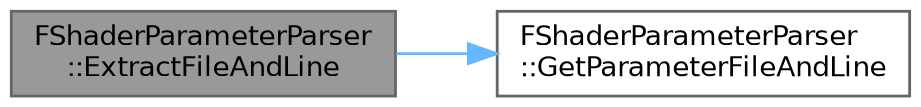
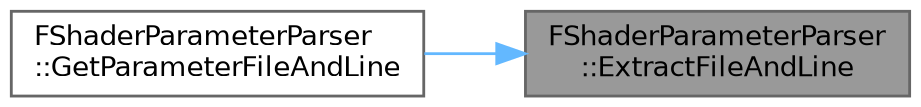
  digraph {
    rankdir=RL
    node [fontname=Helvetica fontsize=10 shape=box style=filled]
    n1 [color=gray40 fillcolor=grey60 fontcolor=black height=0.2 label="FShaderParameterParser\l::ExtractFileAndLine" width=0.4]
    n2 [color=grey40 fillcolor=white height=0.2 label="FShaderParameterParser\l::GetParameterFileAndLine" width=0.4]
-   n2 -> n1 [color=steelblue1 dir=back fontname=Helvetica fontsize=10 labelfontname=Helvetica labelfontsize=10 style=solid]
+   n1 -> n2 [color=steelblue1 dir=back fontname=Helvetica fontsize=10 labelfontname=Helvetica labelfontsize=10 style=solid]
  }
